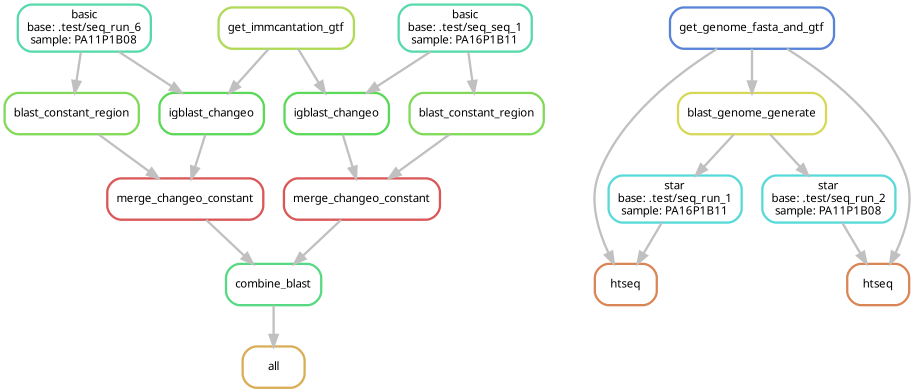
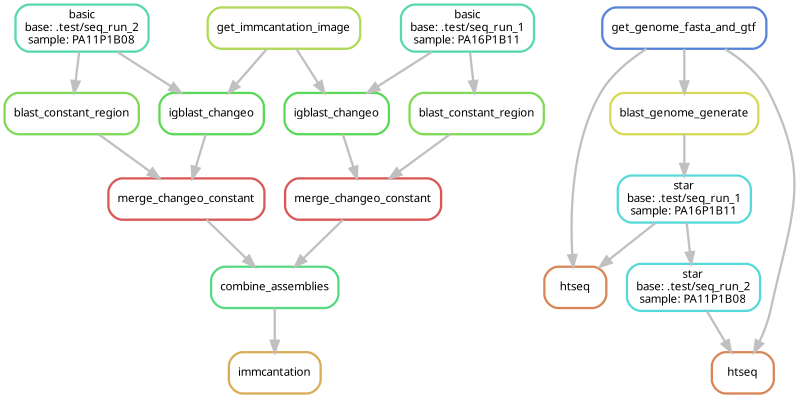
  digraph {
    bgcolor=white
    node [color="0.00 0.6 0.85" fontname=sans fontsize=10 penwidth=2 shape=box style=rounded]
    edge [color=grey penwidth=2]
-   n1 [color="0.11 0.6 0.85" label=all]
-   n2 [color="0.39 0.6 0.85" label=combine_blast]
+   n1 [color="0.11 0.6 0.85" label=immcantation]
+   n2 [color="0.39 0.6 0.85" label=combine_assemblies]
    n3 [label=merge_changeo_constant]
    n4 [color="0.33 0.6 0.85" label=igblast_changeo]
-   n5 [color="0.22 0.6 0.85" label=get_immcantation_gtf]
+   n5 [color="0.22 0.6 0.85" label=get_immcantation_image]
    n6 [color="0.33 0.6 0.85" label=igblast_changeo]
    n7 [label=merge_changeo_constant]
-   n8 [color="0.44 0.6 0.85" label="basic\nbase: .test/seq_seq_1\nsample: PA16P1B11"]
+   n8 [color="0.44 0.6 0.85" label="basic\nbase: .test/seq_run_1\nsample: PA16P1B11"]
    n9 [color="0.28 0.6 0.85" label=blast_constant_region]
-   n10 [color="0.44 0.6 0.85" label="basic\nbase: .test/seq_run_6\nsample: PA11P1B08"]
+   n10 [color="0.44 0.6 0.85" label="basic\nbase: .test/seq_run_2\nsample: PA11P1B08"]
    n11 [color="0.28 0.6 0.85" label=blast_constant_region]
    n12 [color="0.06 0.6 0.85" label=htseq]
    n13 [color="0.50 0.6 0.85" label="star\nbase: .test/seq_run_1\nsample: PA16P1B11"]
    n14 [color="0.17 0.6 0.85" label=blast_genome_generate]
    n15 [color="0.50 0.6 0.85" label="star\nbase: .test/seq_run_2\nsample: PA11P1B08"]
    n16 [color="0.06 0.6 0.85" label=htseq]
    n17 [color="0.61 0.6 0.85" label=get_genome_fasta_and_gtf]
    n2 -> n1
    n3 -> n2
    n4 -> n3
    n5 -> n4
    n5 -> n6
    n6 -> n7
    n7 -> n2
    n8 -> n4
    n8 -> n9
    n9 -> n3
    n10 -> n6
    n10 -> n11
    n11 -> n7
    n13 -> n12
    n14 -> n13
-   n14 -> n15
+   n13 -> n15
    n15 -> n16
    n17 -> n12
    n17 -> n14
    n17 -> n16
  }
